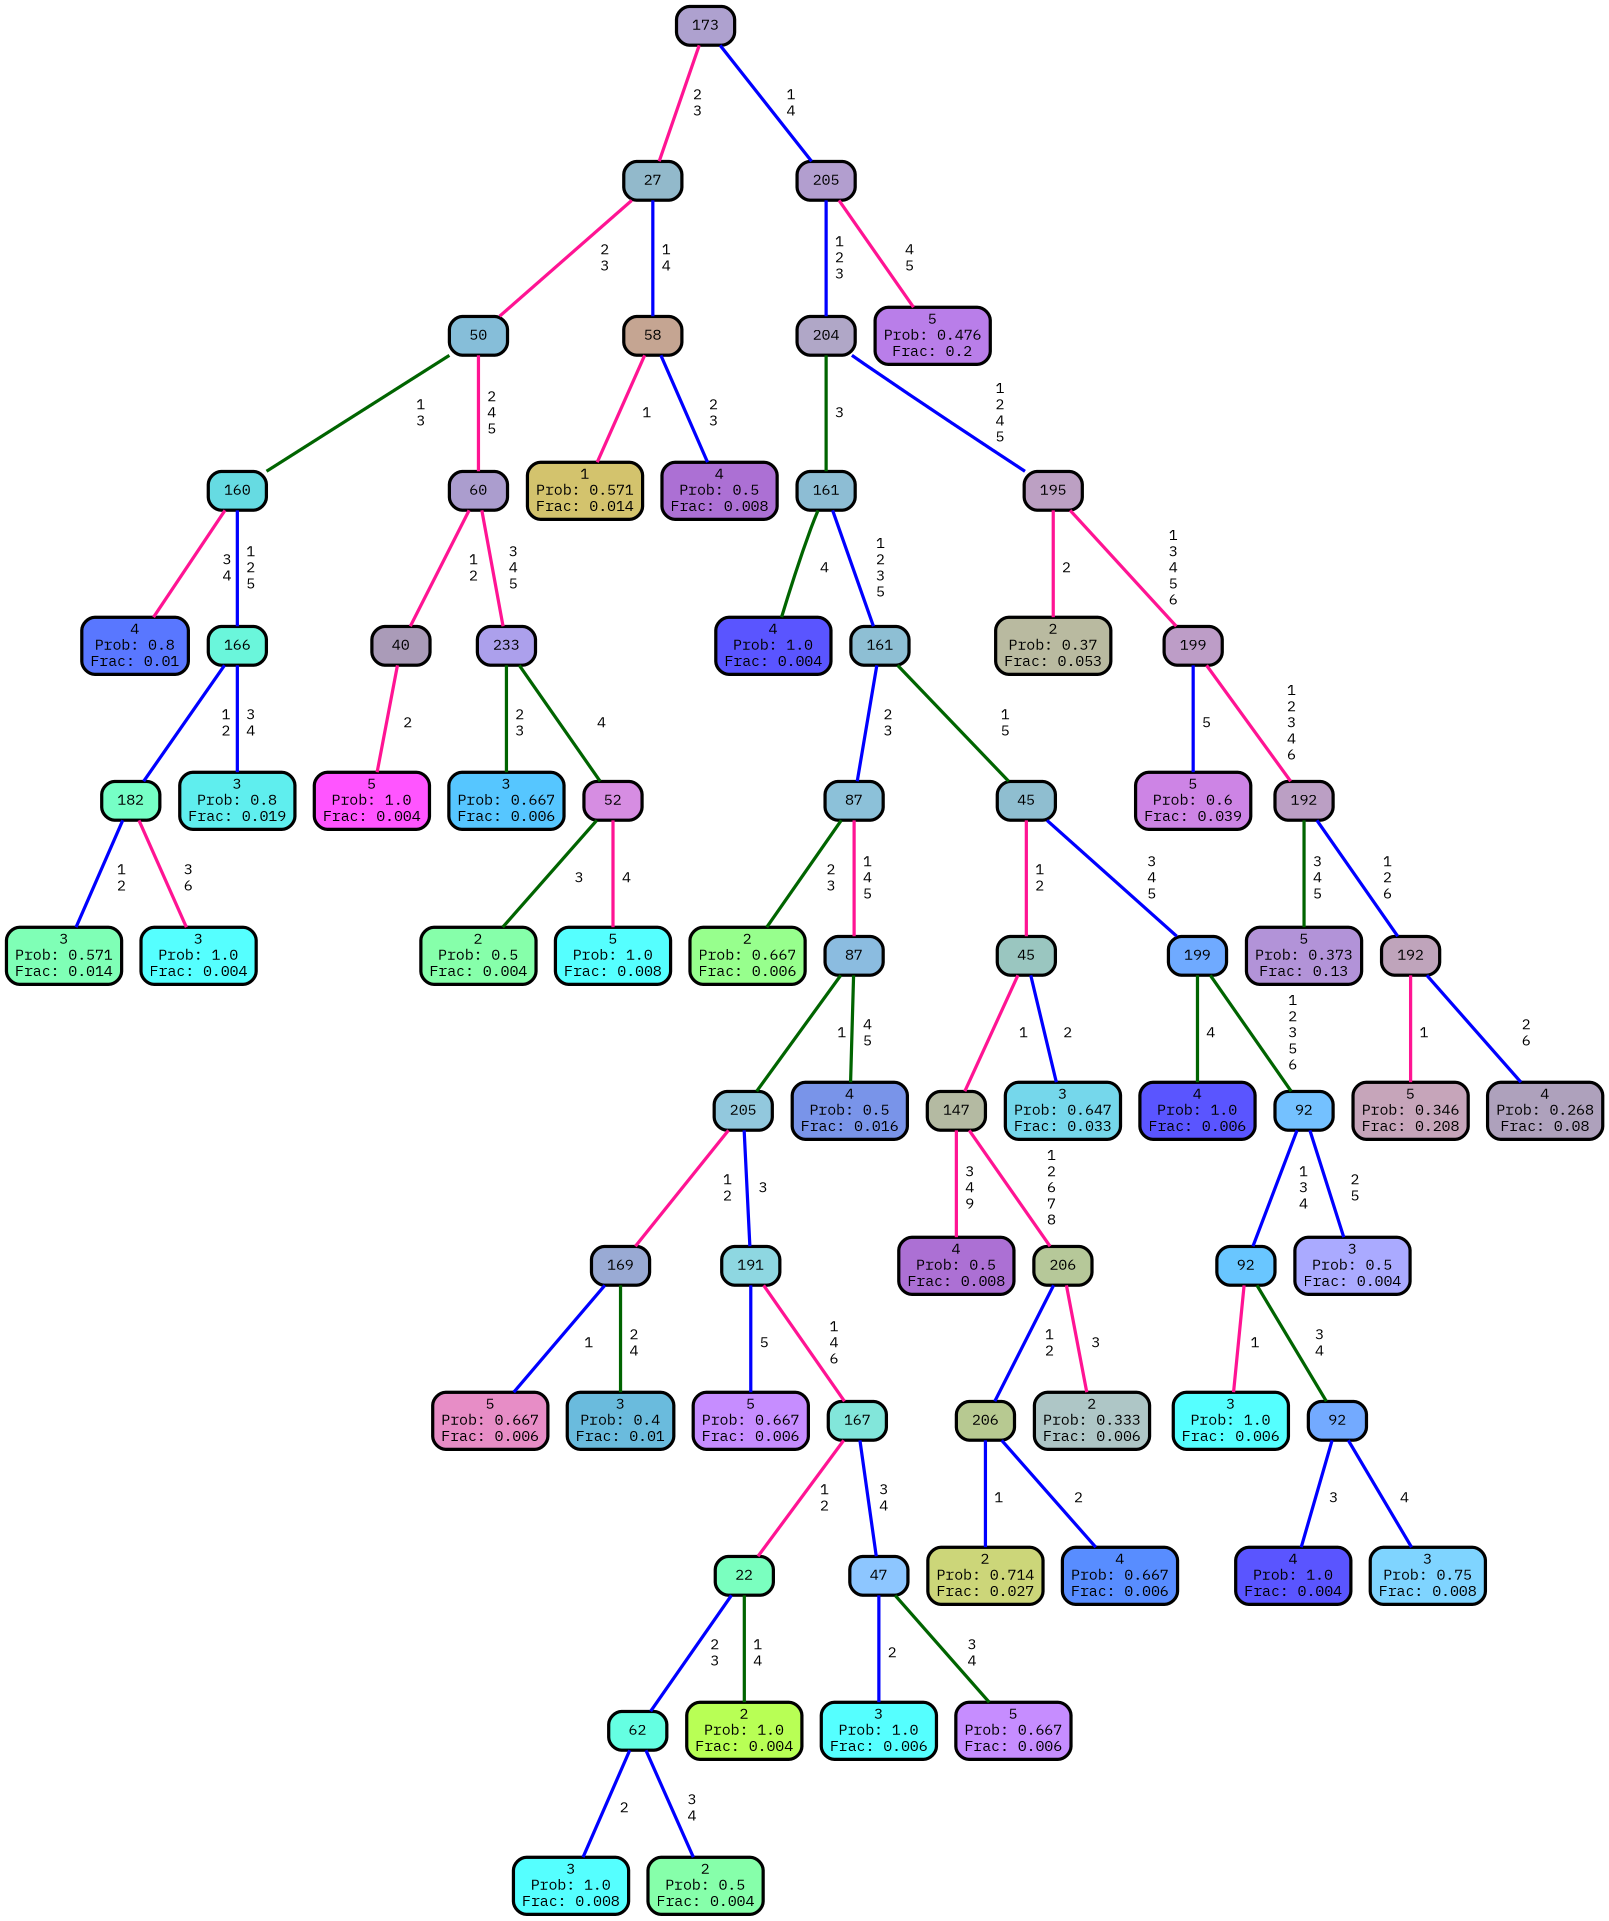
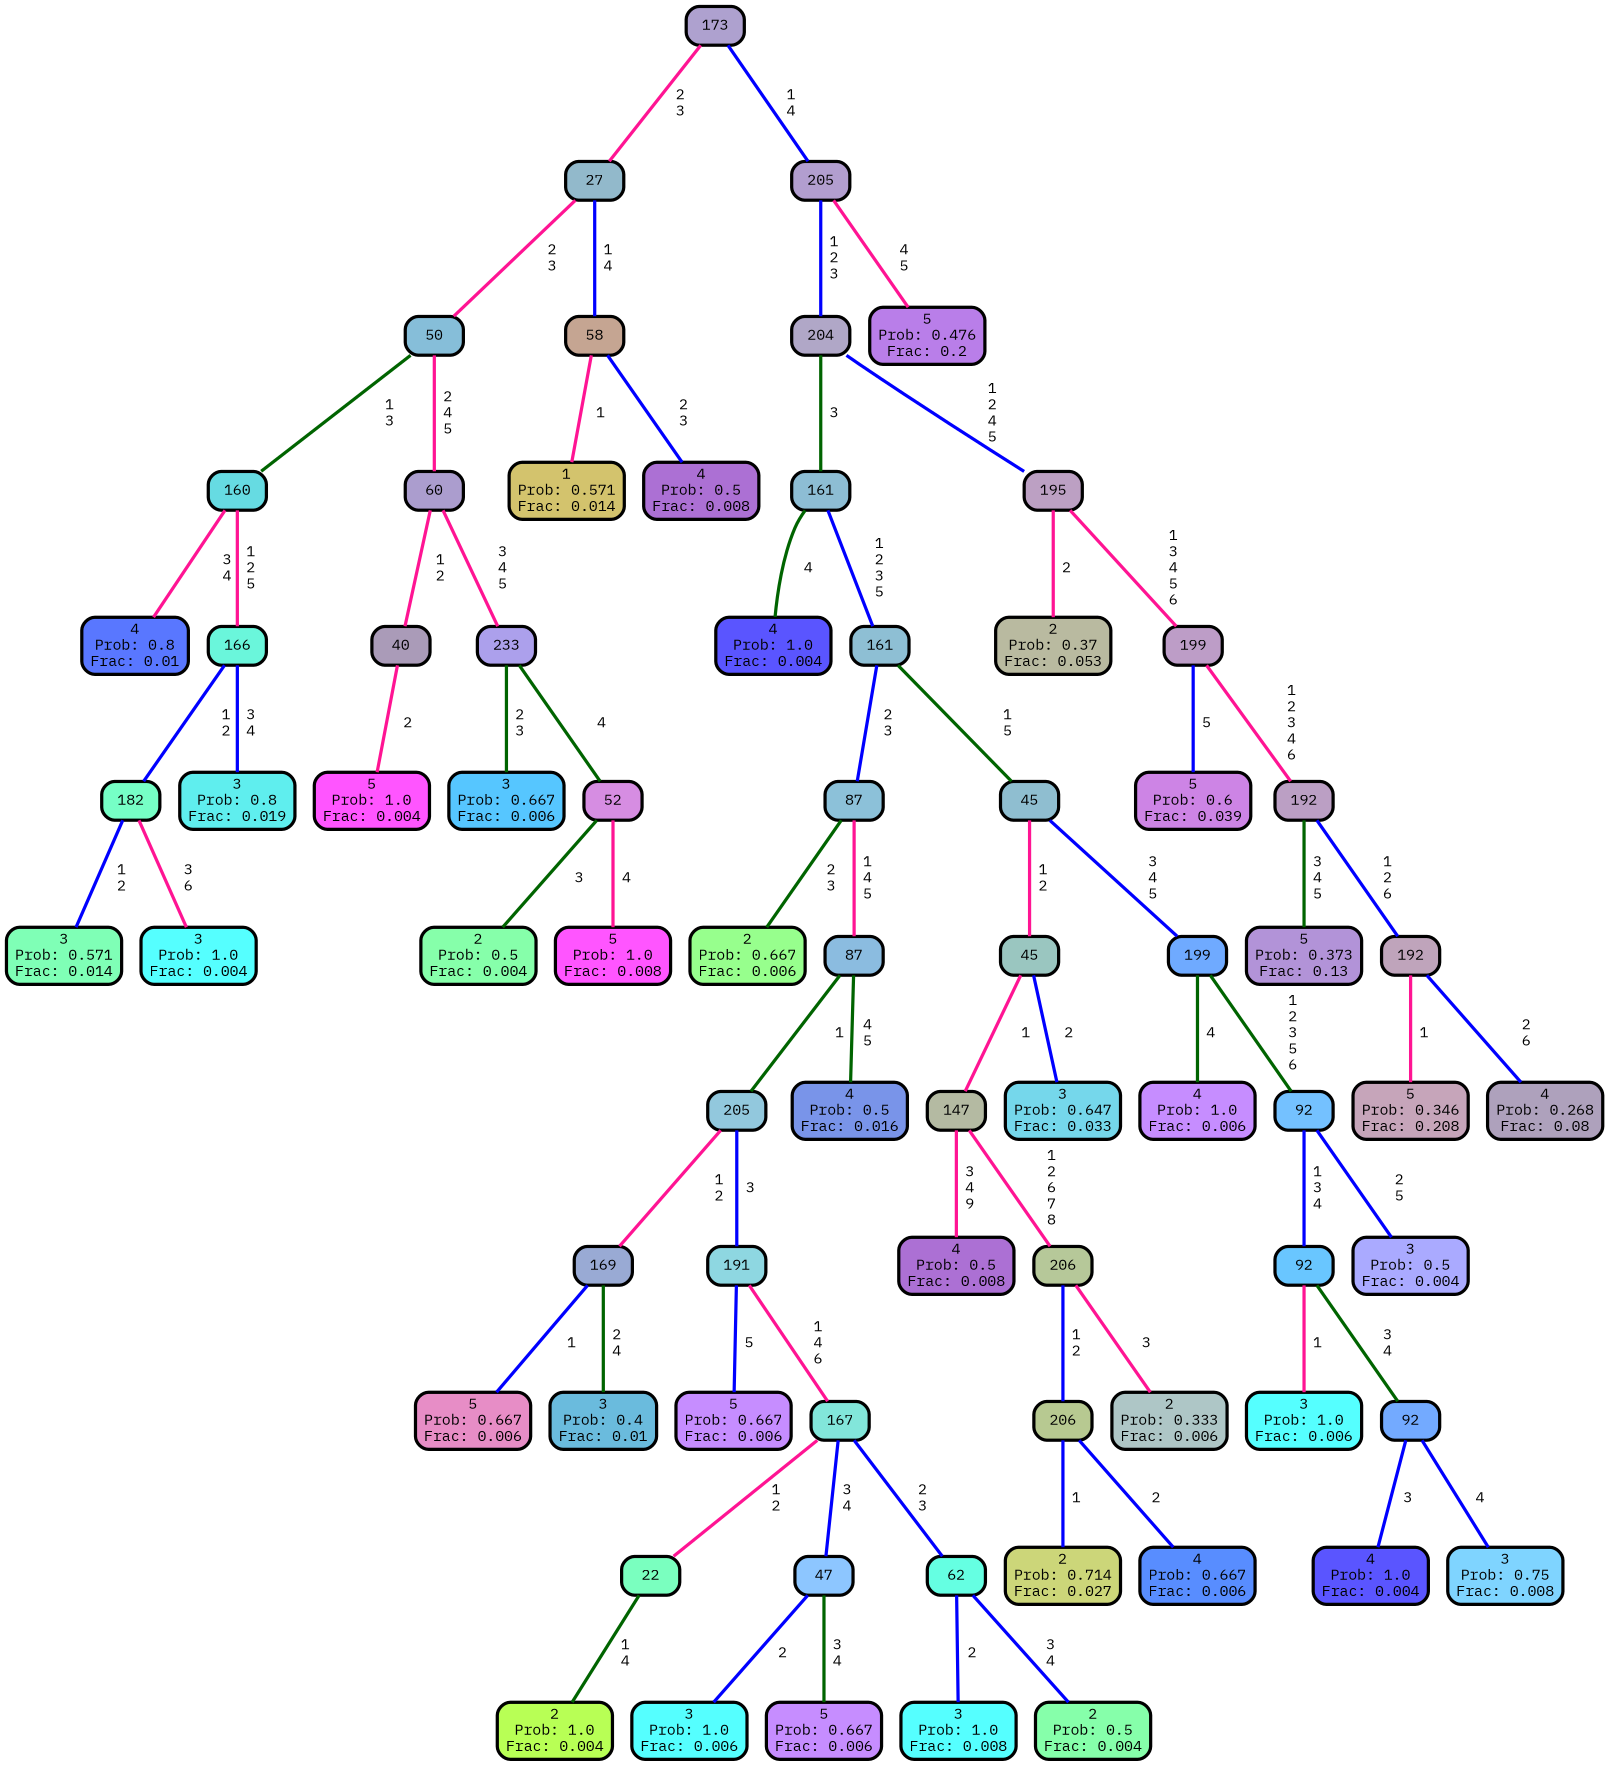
  graph {
    fontname="IBM Plex Mono"
    ranksep="0 equally"
    splines=straight
    node [color=black fillcolor="#55ffff" fontcolor=black fontname="IBM Plex Mono" penwidth=3 shape=box style="filled, rounded"]
    edge [color=blue fontname="IBM Plex Mono" penwidth=3]
    n1 [fillcolor="#5977ff" label="4\nProb: 0.8\nFrac: 0.01"]
    n2 [fillcolor="#66dbe2" label=160]
    n3 [fillcolor="#6af6db" label=166]
    n4 [fillcolor="#76ffc6" label=182]
    n5 [fillcolor="#5feeee" label="3\nProb: 0.8\nFrac: 0.019"]
    n6 [fillcolor="#7fffb6" label="3\nProb: 0.571\nFrac: 0.014"]
    n7 [label="3\nProb: 1.0\nFrac: 0.004"]
    n8 [fillcolor="#86bed9" label=50]
    n9 [fillcolor="#ab9dce" label=60]
    n10 [fillcolor="#aa9bb8" label=40]
    n11 [fillcolor="#aca0ec" label=233]
    n12 [fillcolor="#ff55ff" label="5\nProb: 1.0\nFrac: 0.004"]
    n13 [fillcolor="#56c6ff" label="3\nProb: 0.667\nFrac: 0.006"]
    n14 [fillcolor="#d68de2" label=52]
    n15 [fillcolor="#86ffaa" label="2\nProb: 0.5\nFrac: 0.004"]
-   n16 [label="5\nProb: 1.0\nFrac: 0.008"]
+   n16 [fillcolor="#ff55ff" label="5\nProb: 1.0\nFrac: 0.008"]
    n17 [fillcolor="#92b9cb" label=27]
    n18 [fillcolor="#c5a592" label=58]
    n19 [fillcolor="#d3c36d" label="1\nProb: 0.571\nFrac: 0.014"]
    n20 [fillcolor="#ac70d4" label="4\nProb: 0.5\nFrac: 0.008"]
    n21 [fillcolor="#aea1cf" label=173]
    n22 [fillcolor="#b29ecf" label=205]
    n23 [fillcolor="#b0a7c7" label=204]
    n24 [fillcolor="#b97ee9" label="5\nProb: 0.476\nFrac: 0.2"]
    n25 [fillcolor="#5a55ff" label="4\nProb: 1.0\nFrac: 0.004"]
    n26 [fillcolor="#8dbdd4" label=161]
    n27 [fillcolor="#8ebfd4" label=161]
    n28 [fillcolor="#8cc1d9" label=87]
    n29 [fillcolor="#8fbed0" label=45]
    n30 [fillcolor="#97ff8d" label="2\nProb: 0.667\nFrac: 0.006"]
    n31 [fillcolor="#8bbce0" label=87]
    n32 [fillcolor="#92c8dd" label=205]
    n33 [fillcolor="#7994e9" label="4\nProb: 0.5\nFrac: 0.016"]
    n34 [fillcolor="#e78dc6" label="5\nProb: 0.667\nFrac: 0.006"]
    n35 [fillcolor="#99aad4" label=169]
    n36 [fillcolor="#6abbdd" label="3\nProb: 0.4\nFrac: 0.01"]
    n37 [fillcolor="#8ed7e1" label=191]
    n38 [fillcolor="#c68dff" label="5\nProb: 0.667\nFrac: 0.006"]
    n39 [fillcolor="#82e6da" label=167]
    n40 [fillcolor="#7affbf" label=22]
    n41 [fillcolor="#8dc6ff" label=47]
    n42 [label="3\nProb: 1.0\nFrac: 0.008"]
    n43 [fillcolor="#65ffe2" label=62]
    n44 [fillcolor="#86ffaa" label="2\nProb: 0.5\nFrac: 0.004"]
    n45 [fillcolor="#b8ff55" label="2\nProb: 1.0\nFrac: 0.004"]
    n46 [label="3\nProb: 1.0\nFrac: 0.006"]
    n47 [fillcolor="#c68dff" label="5\nProb: 0.667\nFrac: 0.006"]
    n48 [fillcolor="#9ac6c0" label=45]
    n49 [fillcolor="#6faaff" label=199]
    n50 [fillcolor="#ac70d4" label="4\nProb: 0.5\nFrac: 0.008"]
    n51 [fillcolor="#b4baa2" label=147]
    n52 [fillcolor="#b6c899" label=206]
    n53 [fillcolor="#b7c991" label=206]
    n54 [fillcolor="#aec6c6" label="2\nProb: 0.333\nFrac: 0.006"]
    n55 [fillcolor="#ccd679" label="2\nProb: 0.714\nFrac: 0.027"]
    n56 [fillcolor="#588dff" label="4\nProb: 0.667\nFrac: 0.006"]
    n57 [fillcolor="#75d7eb" label="3\nProb: 0.647\nFrac: 0.033"]
-   n58 [fillcolor="#5a55ff" label="4\nProb: 1.0\nFrac: 0.006"]
+   n58 [fillcolor="#c68dff" label="4\nProb: 1.0\nFrac: 0.006"]
    n59 [fillcolor="#74c1ff" label=92]
    n60 [fillcolor="#69c6ff" label=92]
    n61 [fillcolor="#aaaaff" label="3\nProb: 0.5\nFrac: 0.004"]
    n62 [label="3\nProb: 1.0\nFrac: 0.006"]
    n63 [fillcolor="#73aaff" label=92]
    n64 [fillcolor="#5a55ff" label="4\nProb: 1.0\nFrac: 0.004"]
    n65 [fillcolor="#7fd4ff" label="3\nProb: 0.75\nFrac: 0.008"]
    n66 [fillcolor="#bca0c3" label=195]
    n67 [fillcolor="#b9baa0" label="2\nProb: 0.37\nFrac: 0.053"]
    n68 [fillcolor="#bd9dc7" label=199]
    n69 [fillcolor="#cd84e5" label="5\nProb: 0.6\nFrac: 0.039"]
    n70 [fillcolor="#bb9fc4" label=192]
    n71 [fillcolor="#b293d8" label="5\nProb: 0.373\nFrac: 0.13"]
    n72 [fillcolor="#bfa4bb" label=192]
    n73 [fillcolor="#c6a5ba" label="5\nProb: 0.346\nFrac: 0.208"]
    n74 [fillcolor="#aea1bc" label="4\nProb: 0.268\nFrac: 0.08"]
    subgraph sub_1 {
      rank=same
    }
    n2 -- n1 [color=deeppink label=" 3\n 4"]
-   n2 -- n3 [label=" 1\n 2\n 5"]
+   n2 -- n3 [color=deeppink label=" 1\n 2\n 5"]
    n3 -- n4 [label=" 1\n 2"]
    n3 -- n5 [label=" 3\n 4"]
    n4 -- n6 [label=" 1\n 2"]
    n4 -- n7 [color=deeppink label=" 3\n 6"]
    n8 -- n2 [color=darkgreen label=" 1\n 3"]
    n8 -- n9 [color=deeppink label=" 2\n 4\n 5"]
    n9 -- n10 [color=deeppink label=" 1\n 2"]
    n9 -- n11 [color=deeppink label=" 3\n 4\n 5"]
    n10 -- n12 [color=deeppink label=" 2"]
    n11 -- n13 [color=darkgreen label=" 2\n 3"]
    n11 -- n14 [color=darkgreen label=" 4"]
    n14 -- n15 [color=darkgreen label=" 3"]
    n14 -- n16 [color=deeppink label=" 4"]
    n17 -- n8 [color=deeppink label=" 2\n 3"]
    n17 -- n18 [label=" 1\n 4"]
    n18 -- n19 [color=deeppink label=" 1"]
    n18 -- n20 [label=" 2\n 3"]
    n21 -- n17 [color=deeppink label=" 2\n 3"]
    n21 -- n22 [label=" 1\n 4"]
    n22 -- n23 [label=" 1\n 2\n 3"]
    n22 -- n24 [color=deeppink label=" 4\n 5"]
    n23 -- n26 [color=darkgreen label=" 3"]
    n23 -- n66 [label=" 1\n 2\n 4\n 5"]
    n26 -- n25 [color=darkgreen label=" 4"]
    n26 -- n27 [label=" 1\n 2\n 3\n 5"]
    n27 -- n28 [label=" 2\n 3"]
    n27 -- n29 [color=darkgreen label=" 1\n 5"]
    n28 -- n30 [color=darkgreen label=" 2\n 3"]
    n28 -- n31 [color=deeppink label=" 1\n 4\n 5"]
    n29 -- n48 [color=deeppink label=" 1\n 2"]
    n29 -- n49 [label=" 3\n 4\n 5"]
    n31 -- n32 [color=darkgreen label=" 1"]
    n31 -- n33 [color=darkgreen label=" 4\n 5"]
    n32 -- n35 [color=deeppink label=" 1\n 2"]
    n32 -- n37 [label=" 3"]
    n35 -- n34 [label=" 1"]
    n35 -- n36 [color=darkgreen label=" 2\n 4"]
    n37 -- n38 [label=" 5"]
    n37 -- n39 [color=deeppink label=" 1\n 4\n 6"]
    n39 -- n40 [color=deeppink label=" 1\n 2"]
    n39 -- n41 [label=" 3\n 4"]
-   n40 -- n43 [label=" 2\n 3"]
+   n39 -- n43 [label=" 2\n 3"]
    n40 -- n45 [color=darkgreen label=" 1\n 4"]
    n41 -- n46 [label=" 2"]
    n41 -- n47 [color=darkgreen label=" 3\n 4"]
    n43 -- n42 [label=" 2"]
    n43 -- n44 [label=" 3\n 4"]
    n48 -- n51 [color=deeppink label=" 1"]
    n48 -- n57 [label=" 2"]
    n49 -- n58 [color=darkgreen label=" 4"]
    n49 -- n59 [color=darkgreen label=" 1\n 2\n 3\n 5\n 6"]
    n51 -- n50 [color=deeppink label=" 3\n 4\n 9"]
    n51 -- n52 [color=deeppink label=" 1\n 2\n 6\n 7\n 8"]
    n52 -- n53 [label=" 1\n 2"]
    n52 -- n54 [color=deeppink label=" 3"]
    n53 -- n55 [label=" 1"]
    n53 -- n56 [label=" 2"]
    n59 -- n60 [label=" 1\n 3\n 4"]
    n59 -- n61 [label=" 2\n 5"]
    n60 -- n62 [color=deeppink label=" 1"]
    n60 -- n63 [color=darkgreen label=" 3\n 4"]
    n63 -- n64 [label=" 3"]
    n63 -- n65 [label=" 4"]
    n66 -- n67 [color=deeppink label=" 2"]
    n66 -- n68 [color=deeppink label=" 1\n 3\n 4\n 5\n 6"]
    n68 -- n69 [label=" 5"]
    n68 -- n70 [color=deeppink label=" 1\n 2\n 3\n 4\n 6"]
    n70 -- n71 [color=darkgreen label=" 3\n 4\n 5"]
    n70 -- n72 [label=" 1\n 2\n 6"]
    n72 -- n73 [color=deeppink label=" 1"]
    n72 -- n74 [label=" 2\n 6"]
  }
